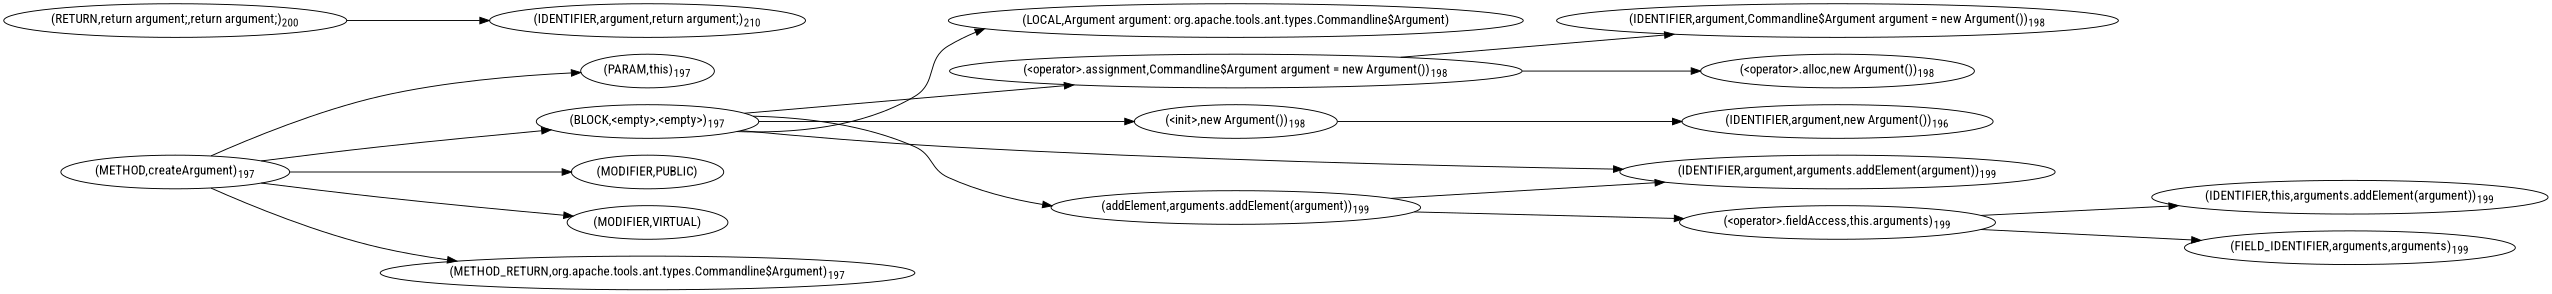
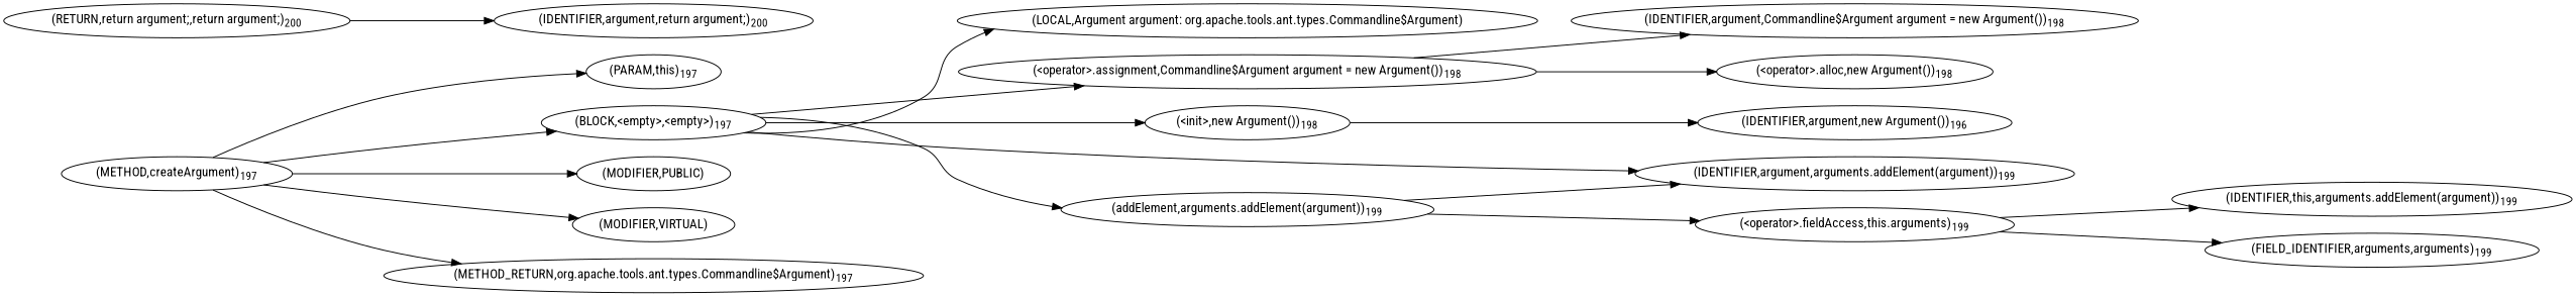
  digraph {
    fontname="Roboto Condensed"
    rankdir=LR
    node [fontname="Roboto Condensed"]
    edge [fontname="Roboto Condensed"]
    n1 [label=<(METHOD,createArgument)<SUB>197</SUB>>]
    n2 [label=<(PARAM,this)<SUB>197</SUB>>]
    n3 [label=<(BLOCK,&lt;empty&gt;,&lt;empty&gt;)<SUB>197</SUB>>]
    n4 [label=<(MODIFIER,PUBLIC)>]
    n5 [label=<(MODIFIER,VIRTUAL)>]
    n6 [label=<(METHOD_RETURN,org.apache.tools.ant.types.Commandline$Argument)<SUB>197</SUB>>]
    n7 [label=<(LOCAL,Argument argument: org.apache.tools.ant.types.Commandline$Argument)>]
    n8 [label=<(&lt;operator&gt;.assignment,Commandline$Argument argument = new Argument())<SUB>198</SUB>>]
    n9 [label=<(&lt;init&gt;,new Argument())<SUB>198</SUB>>]
    n10 [label=<(addElement,arguments.addElement(argument))<SUB>199</SUB>>]
    n11 [label=<(IDENTIFIER,argument,arguments.addElement(argument))<SUB>199</SUB>>]
    n12 [label=<(IDENTIFIER,argument,Commandline$Argument argument = new Argument())<SUB>198</SUB>>]
    n13 [label=<(&lt;operator&gt;.alloc,new Argument())<SUB>198</SUB>>]
    n14 [label=<(IDENTIFIER,argument,new Argument())<SUB>196</SUB>>]
    n15 [label=<(&lt;operator&gt;.fieldAccess,this.arguments)<SUB>199</SUB>>]
    n16 [label=<(RETURN,return argument;,return argument;)<SUB>200</SUB>>]
-   n17 [label=<(IDENTIFIER,argument,return argument;)<SUB>210</SUB>>]
+   n17 [label=<(IDENTIFIER,argument,return argument;)<SUB>200</SUB>>]
    n18 [label=<(IDENTIFIER,this,arguments.addElement(argument))<SUB>199</SUB>>]
    n19 [label=<(FIELD_IDENTIFIER,arguments,arguments)<SUB>199</SUB>>]
    n1 -> n2
    n1 -> n3
    n1 -> n4
    n1 -> n5
    n1 -> n6
    n3 -> n7
    n3 -> n8
    n3 -> n9
    n3 -> n10
    n3 -> n11
    n8 -> n12
    n8 -> n13
    n9 -> n14
    n10 -> n11
    n10 -> n15
    n15 -> n18
    n15 -> n19
    n16 -> n17
  }
